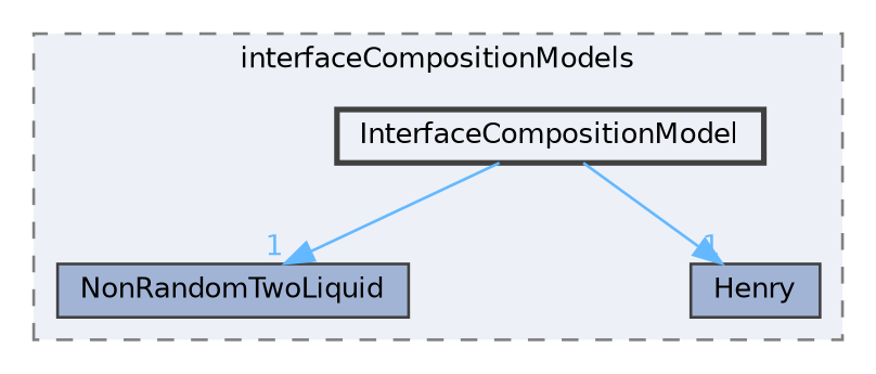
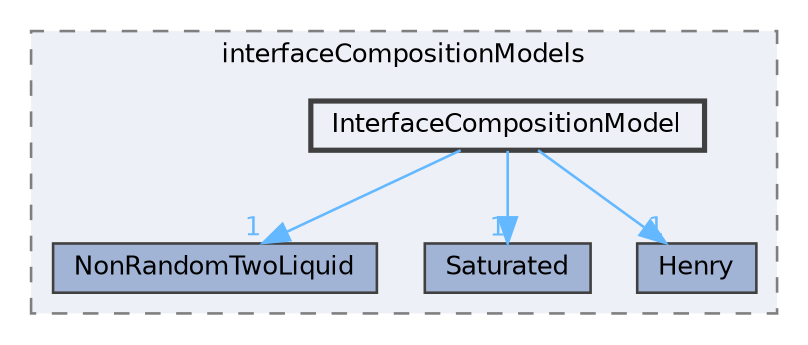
  digraph {
    compound=true
    node [color=grey25 fillcolor="#a2b4d6" fontname=Helvetica fontsize=10 shape=box style=filled]
    edge [color=steelblue1 fontcolor=steelblue1 fontname=Helvetica fontsize=10 headlabel=1 labeldistance=1.5 labelfontname=Helvetica labelfontsize=10]
    n1 [height=0.2 label=NonRandomTwoLiquid width=0.4]
+   n2 [height=0.2 label=Saturated width=0.4]
    n3 [height=0.2 label=Henry width=0.4]
    n4 [fillcolor="#edf0f7" height=0.2 label=InterfaceCompositionModel style="filled,bold" width=0.4]
    subgraph cluster_1 {
      bgcolor="#edf0f7"
      fontname=Helvetica
      fontsize=10
      label=interfaceCompositionModels
      pencolor=grey50
      style="filled,dashed"
      n1
+     n2
      n3
      n4
    }
    n4 -> n1
+   n4 -> n2
    n4 -> n3
  }
